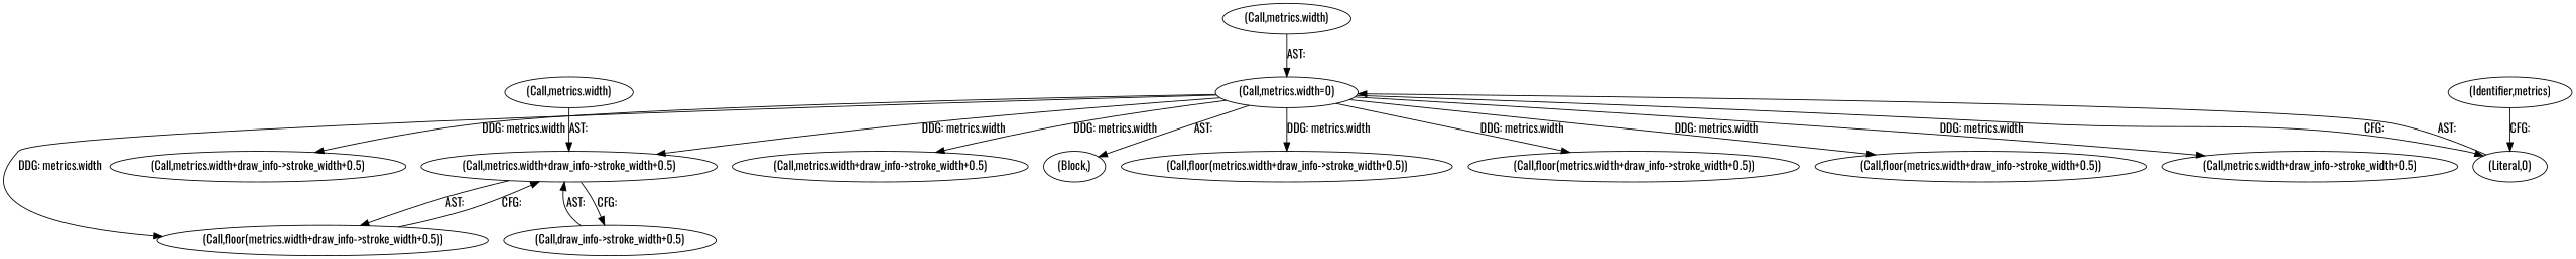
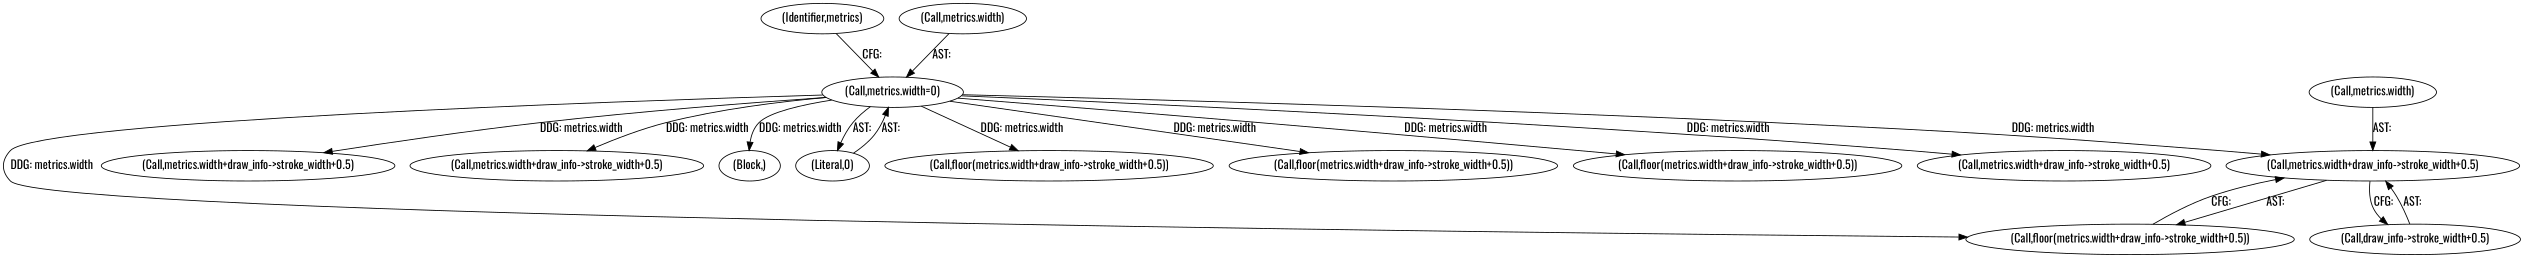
  digraph {
    fontname=Oswald
    node [fontname=Oswald]
    edge [fontname=Oswald]
    n1 [label="(Call,metrics.width+draw_info->stroke_width+0.5)"]
    n2 [label="(Call,floor(metrics.width+draw_info->stroke_width+0.5))"]
    n3 [label="(Call,draw_info->stroke_width+0.5)"]
    n4 [label="(Call,metrics.width=0)"]
    n5 [label="(Call,metrics.width+draw_info->stroke_width+0.5)"]
    n6 [label="(Call,metrics.width+draw_info->stroke_width+0.5)"]
    n7 [label="(Block,)"]
    n8 [label="(Literal,0)"]
    n9 [label="(Call,floor(metrics.width+draw_info->stroke_width+0.5))"]
    n10 [label="(Call,floor(metrics.width+draw_info->stroke_width+0.5))"]
    n11 [label="(Call,floor(metrics.width+draw_info->stroke_width+0.5))"]
    n12 [label="(Call,metrics.width+draw_info->stroke_width+0.5)"]
    n13 [label="(Identifier,metrics)"]
    n14 [label="(Call,metrics.width)"]
    n15 [label="(Call,metrics.width)"]
    n1 -> n2 [label="AST: "]
    n1 -> n3 [label="CFG: "]
    n2 -> n1 [label="CFG: "]
    n3 -> n1 [label="AST: "]
    n4 -> n1 [label="DDG: metrics.width"]
    n4 -> n2 [label="DDG: metrics.width"]
    n4 -> n5 [label="DDG: metrics.width"]
    n4 -> n6 [label="DDG: metrics.width"]
-   n4 -> n7 [label="AST: "]
-   n4 -> n8 [label="CFG: "]
+   n4 -> n7 [label="DDG: metrics.width"]
+   n4 -> n8 [label="AST: "]
    n4 -> n9 [label="DDG: metrics.width"]
    n4 -> n10 [label="DDG: metrics.width"]
    n4 -> n11 [label="DDG: metrics.width"]
    n4 -> n12 [label="DDG: metrics.width"]
    n8 -> n4 [label="AST: "]
-   n13 -> n8 [label="CFG: "]
+   n13 -> n4 [label="CFG: "]
    n14 -> n1 [label="AST: "]
    n15 -> n4 [label="AST: "]
  }
